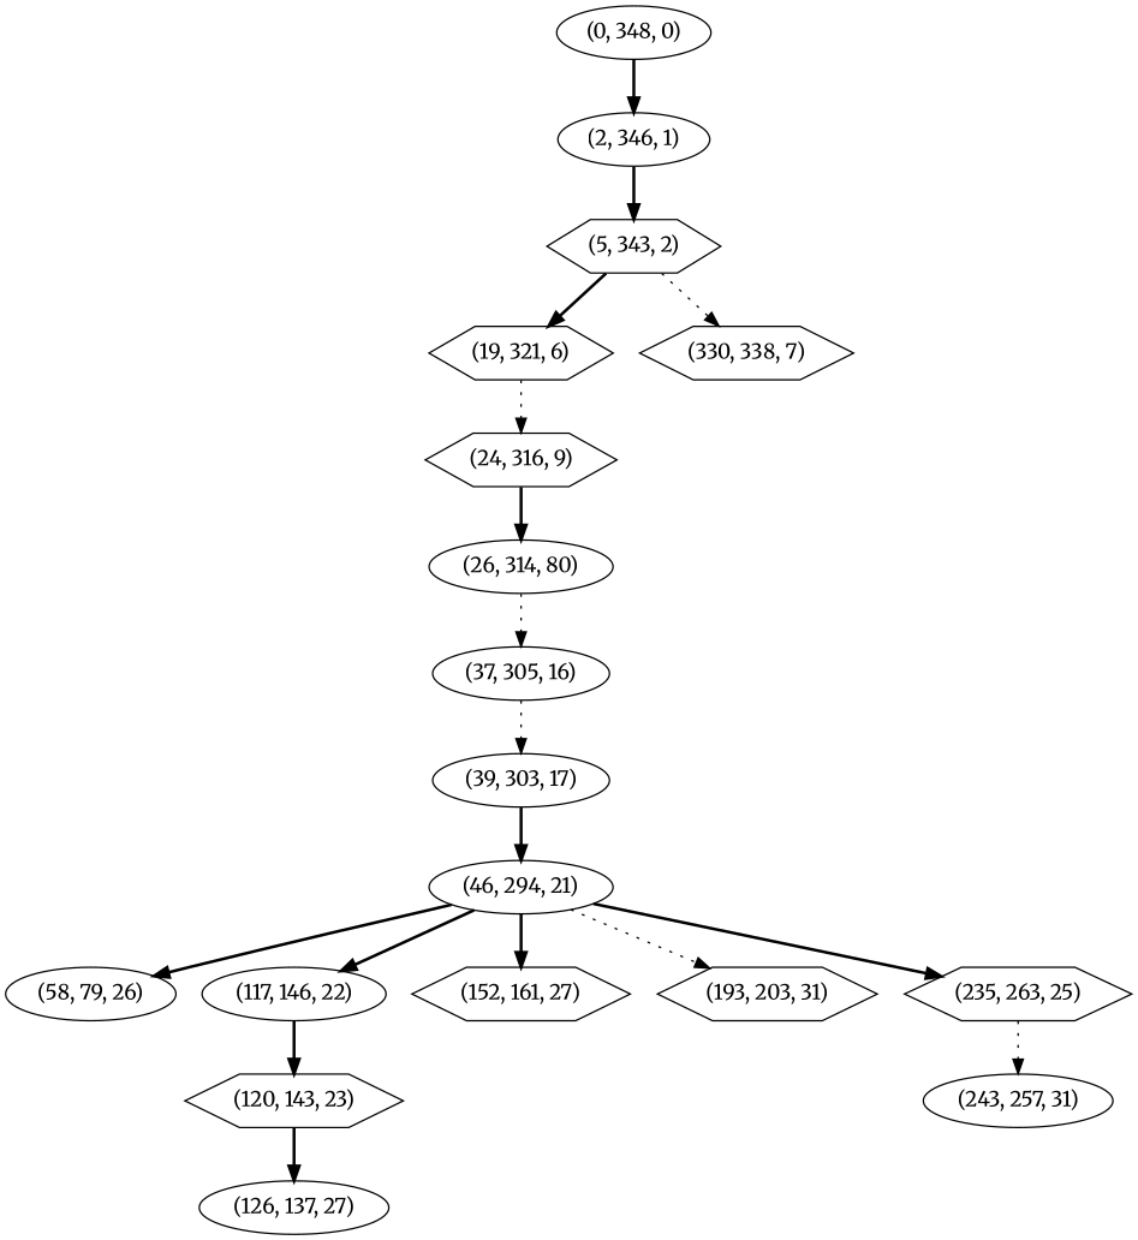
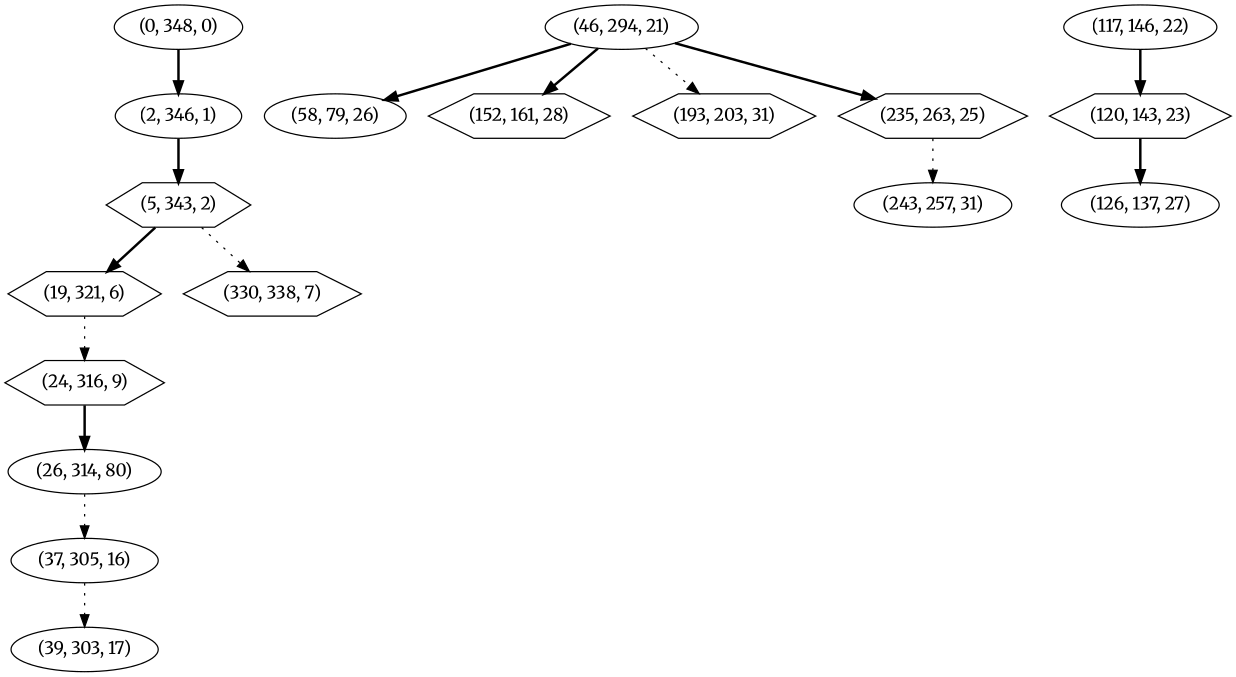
  digraph {
    fontname=Merriweather
    node [fontname=Merriweather shape=ellipse]
    edge [fontname=Merriweather style=bold]
    "(0, 348, 0)"
    "(2, 346, 1)"
    "(5, 343, 2)" [shape=hexagon]
    "(19, 321, 6)" [shape=hexagon]
    "(330, 338, 7)" [shape=hexagon]
    "(24, 316, 9)" [shape=hexagon]
    n7 [label="(26, 314, 80)"]
    "(37, 305, 16)"
    "(39, 303, 17)"
    "(46, 294, 21)"
    "(58, 79, 26)"
    "(117, 146, 22)"
-   "(152, 161, 27)" [shape=hexagon]
+   "(152, 161, 27)" [shape=hexagon label="(152, 161, 28)"]
    "(193, 203, 31)" [shape=hexagon]
    "(235, 263, 25)" [shape=hexagon]
    "(120, 143, 23)" [shape=hexagon]
    "(243, 257, 31)"
    "(126, 137, 27)"
    "(0, 348, 0)" -> "(2, 346, 1)"
    "(2, 346, 1)" -> "(5, 343, 2)"
    "(5, 343, 2)" -> "(19, 321, 6)"
    "(5, 343, 2)" -> "(330, 338, 7)" [style=dotted]
    "(19, 321, 6)" -> "(24, 316, 9)" [style=dotted]
    "(24, 316, 9)" -> n7
    n7 -> "(37, 305, 16)" [style=dotted]
    "(37, 305, 16)" -> "(39, 303, 17)" [style=dotted]
-   "(39, 303, 17)" -> "(46, 294, 21)"
    "(46, 294, 21)" -> "(58, 79, 26)"
-   "(46, 294, 21)" -> "(117, 146, 22)"
    "(46, 294, 21)" -> "(152, 161, 27)"
    "(46, 294, 21)" -> "(193, 203, 31)" [style=dotted]
    "(46, 294, 21)" -> "(235, 263, 25)"
    "(117, 146, 22)" -> "(120, 143, 23)"
    "(235, 263, 25)" -> "(243, 257, 31)" [style=dotted]
    "(120, 143, 23)" -> "(126, 137, 27)"
  }
